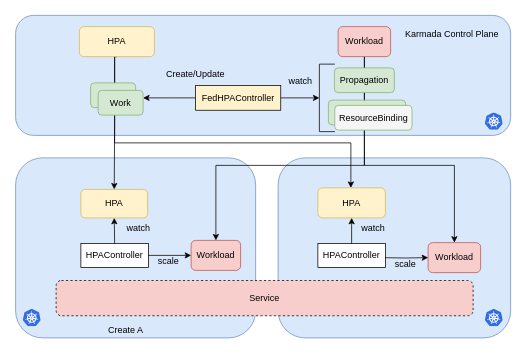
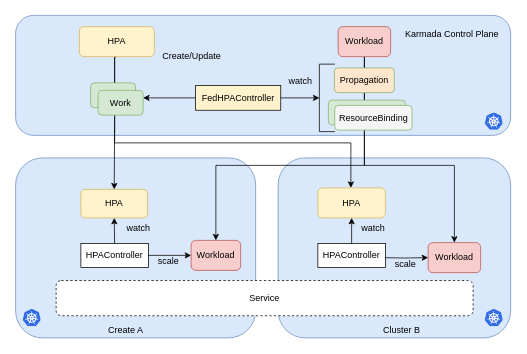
  <mxCell id="0" />
  <mxCell id="1" parent="0" />
  <mxCell id="2" value="" style="rounded=1;whiteSpace=wrap;html=1;fillColor=#dae8fc;strokeColor=#6c8ebf;" parent="1" vertex="1"><mxGeometry x="370" y="210" width="310" height="240" as="geometry" /></mxCell>
  <mxCell id="3" value="" style="rounded=1;whiteSpace=wrap;html=1;fillColor=#dae8fc;strokeColor=#6c8ebf;" parent="1" vertex="1"><mxGeometry x="20" y="210" width="320" height="240" as="geometry" /></mxCell>
- <mxCell id="4" value="Service" style="rounded=1;whiteSpace=wrap;html=1;dashed=1;fillColor=#f8cecc;" parent="1" vertex="1"><mxGeometry x="74" y="373.5" width="556" height="47" as="geometry" /></mxCell>
+ <mxCell id="4" value="Service" style="rounded=1;whiteSpace=wrap;html=1;dashed=1;" parent="1" vertex="1"><mxGeometry x="74" y="373.5" width="556" height="47" as="geometry" /></mxCell>
  <mxCell id="5" value="Create A" style="text;html=1;strokeColor=none;fillColor=none;align=center;verticalAlign=middle;whiteSpace=wrap;rounded=0;" parent="1" vertex="1"><mxGeometry x="114" y="430" width="106" height="20" as="geometry" /></mxCell>
  <mxCell id="6" value="" style="shape=image;html=1;verticalAlign=top;verticalLabelPosition=bottom;labelBackgroundColor=#ffffff;imageAspect=0;aspect=fixed;image=https://cdn0.iconfinder.com/data/icons/social-media-2104/24/social_media_social_media_logo_docker-128.png" parent="1" vertex="1"><mxGeometry x="100" y="380" width="34" height="34" as="geometry" /></mxCell>
  <mxCell id="7" value="" style="shape=image;html=1;verticalAlign=top;verticalLabelPosition=bottom;labelBackgroundColor=#ffffff;imageAspect=0;aspect=fixed;image=https://cdn0.iconfinder.com/data/icons/social-media-2104/24/social_media_social_media_logo_docker-128.png" parent="1" vertex="1"><mxGeometry x="160" y="380" width="34" height="34" as="geometry" /></mxCell>
  <mxCell id="8" value="" style="shape=image;html=1;verticalAlign=top;verticalLabelPosition=bottom;labelBackgroundColor=#ffffff;imageAspect=0;aspect=fixed;image=https://cdn0.iconfinder.com/data/icons/social-media-2104/24/social_media_social_media_logo_docker-128.png" parent="1" vertex="1"><mxGeometry x="220" y="380" width="34" height="34" as="geometry" /></mxCell>
+ <mxCell id="9" value="Cluster B" style="text;html=1;strokeColor=none;fillColor=none;align=center;verticalAlign=middle;whiteSpace=wrap;rounded=0;" parent="1" vertex="1"><mxGeometry x="460" y="430" width="150" height="20" as="geometry" /></mxCell>
  <mxCell id="10" value="" style="shape=image;html=1;verticalAlign=top;verticalLabelPosition=bottom;labelBackgroundColor=#ffffff;imageAspect=0;aspect=fixed;image=https://cdn0.iconfinder.com/data/icons/social-media-2104/24/social_media_social_media_logo_docker-128.png" parent="1" vertex="1"><mxGeometry x="460" y="380" width="34" height="34" as="geometry" /></mxCell>
  <mxCell id="11" value="" style="shape=image;html=1;verticalAlign=top;verticalLabelPosition=bottom;labelBackgroundColor=#ffffff;imageAspect=0;aspect=fixed;image=https://cdn0.iconfinder.com/data/icons/social-media-2104/24/social_media_social_media_logo_docker-128.png" parent="1" vertex="1"><mxGeometry x="520" y="380" width="34" height="34" as="geometry" /></mxCell>
  <mxCell id="12" value="" style="shape=image;html=1;verticalAlign=top;verticalLabelPosition=bottom;labelBackgroundColor=#ffffff;imageAspect=0;aspect=fixed;image=https://cdn0.iconfinder.com/data/icons/social-media-2104/24/social_media_social_media_logo_docker-128.png" parent="1" vertex="1"><mxGeometry x="580" y="380" width="34" height="34" as="geometry" /></mxCell>
  <mxCell id="13" value="" style="rounded=1;whiteSpace=wrap;html=1;fillColor=#dae8fc;strokeColor=#6c8ebf;" parent="1" vertex="1"><mxGeometry x="20" y="20" width="660" height="160" as="geometry" /></mxCell>
  <mxCell id="14" value="Karmada Control Plane" style="text;html=1;strokeColor=none;fillColor=none;align=center;verticalAlign=middle;whiteSpace=wrap;rounded=0;" parent="1" vertex="1"><mxGeometry x="527" y="35" width="150" height="20" as="geometry" /></mxCell>
  <mxCell id="15" value="&lt;div&gt;Workload&lt;br&gt;&lt;/div&gt;" style="rounded=1;whiteSpace=wrap;html=1;align=center;fillColor=#f8cecc;strokeColor=#b85450;" parent="1" vertex="1"><mxGeometry x="570" y="323" width="70" height="40" as="geometry" /></mxCell>
  <mxCell id="16" value="Workload" style="rounded=1;whiteSpace=wrap;html=1;align=center;fillColor=#f8cecc;strokeColor=#b85450;" parent="1" vertex="1"><mxGeometry x="254" y="320" width="66" height="40" as="geometry" /></mxCell>
  <mxCell id="17" value="" style="group;align=center;" parent="1" vertex="1" connectable="0"><mxGeometry x="77" y="316" width="120" height="40" as="geometry" /></mxCell>
  <mxCell id="18" value="HPAController" style="rounded=0;whiteSpace=wrap;html=1;align=center;" parent="17" vertex="1"><mxGeometry x="30" y="8" width="90" height="32" as="geometry" /></mxCell>
  <mxCell id="19" value="" style="endArrow=classic;html=1;entryX=0;entryY=0.5;entryDx=0;entryDy=0;exitX=1;exitY=0.5;exitDx=0;exitDy=0;" parent="1" source="18" target="16" edge="1"><mxGeometry width="50" height="50" relative="1" as="geometry"><mxPoint x="140" y="335" as="sourcePoint" /><mxPoint x="-30" y="300" as="targetPoint" /></mxGeometry></mxCell>
  <mxCell id="20" value="" style="aspect=fixed;html=1;points=[];align=center;image;fontSize=12;image=img/lib/mscae/Kubernetes.svg;" parent="1" vertex="1"><mxGeometry x="646.04" y="412" width="23.96" height="23" as="geometry" /></mxCell>
  <mxCell id="21" value="" style="aspect=fixed;html=1;points=[];align=center;image;fontSize=12;image=img/lib/mscae/Kubernetes.svg;" parent="1" vertex="1"><mxGeometry x="646.04" y="150" width="23.96" height="23" as="geometry" /></mxCell>
  <mxCell id="22" value="" style="aspect=fixed;html=1;points=[];align=center;image;fontSize=12;image=img/lib/mscae/Kubernetes.svg;" parent="1" vertex="1"><mxGeometry x="30" y="412" width="23.96" height="23" as="geometry" /></mxCell>
  <mxCell id="23" style="edgeStyle=orthogonalEdgeStyle;rounded=0;orthogonalLoop=1;jettySize=auto;html=1;exitX=0;exitY=0.5;exitDx=0;exitDy=0;" parent="1" source="24" edge="1"><mxGeometry relative="1" as="geometry"><mxPoint x="190" y="130" as="targetPoint" /></mxGeometry></mxCell>
  <mxCell id="24" value="FedHPAController" style="rounded=0;whiteSpace=wrap;html=1;align=center;fillColor=#fff2cc;" parent="1" vertex="1"><mxGeometry x="260" y="113.5" width="113.5" height="33" as="geometry" /></mxCell>
  <mxCell id="25" value="" style="endArrow=classic;html=1;rounded=0;fontSize=12;entryX=0.5;entryY=1;entryDx=0;entryDy=0;exitX=0.5;exitY=0;exitDx=0;exitDy=0;" parent="1" source="18" target="37" edge="1"><mxGeometry width="50" height="50" relative="1" as="geometry"><mxPoint x="50" y="350" as="sourcePoint" /><mxPoint x="158.87" y="281.012" as="targetPoint" /></mxGeometry></mxCell>
  <mxCell id="26" style="edgeStyle=orthogonalEdgeStyle;rounded=0;orthogonalLoop=1;jettySize=auto;html=1;exitX=1;exitY=0.5;exitDx=0;exitDy=0;entryX=0;entryY=0.5;entryDx=0;entryDy=0;fontSize=12;startArrow=none;startFill=0;endArrow=classic;endFill=1;" parent="1" target="15" edge="1"><mxGeometry relative="1" as="geometry"><mxPoint x="508" y="343" as="sourcePoint" /></mxGeometry></mxCell>
  <mxCell id="27" value="watch" style="text;html=1;strokeColor=none;fillColor=none;align=center;verticalAlign=middle;whiteSpace=wrap;rounded=0;shadow=0;dashed=1;sketch=0;fontSize=12;" parent="1" vertex="1"><mxGeometry x="153.5" y="289" width="60" height="30" as="geometry" /></mxCell>
  <mxCell id="28" value="watch" style="text;html=1;strokeColor=none;fillColor=none;align=center;verticalAlign=middle;whiteSpace=wrap;rounded=0;shadow=0;dashed=1;sketch=0;fontSize=12;" parent="1" vertex="1"><mxGeometry x="467" y="289" width="60" height="30" as="geometry" /></mxCell>
  <mxCell id="29" value="scale" style="text;html=1;strokeColor=none;fillColor=none;align=center;verticalAlign=middle;whiteSpace=wrap;rounded=0;shadow=0;dashed=1;sketch=0;fontSize=12;" parent="1" vertex="1"><mxGeometry x="510" y="337" width="60" height="30" as="geometry" /></mxCell>
  <mxCell id="30" value="scale" style="text;html=1;strokeColor=none;fillColor=none;align=center;verticalAlign=middle;whiteSpace=wrap;rounded=0;shadow=0;dashed=1;sketch=0;fontSize=12;" parent="1" vertex="1"><mxGeometry x="194" y="333" width="60" height="30" as="geometry" /></mxCell>
  <mxCell id="31" style="edgeStyle=orthogonalEdgeStyle;rounded=0;orthogonalLoop=1;jettySize=auto;html=1;exitX=0.5;exitY=1;exitDx=0;exitDy=0;entryX=0.5;entryY=0;entryDx=0;entryDy=0;fontSize=12;startArrow=none;startFill=0;endArrow=classic;endFill=1;" parent="1" edge="1"><mxGeometry relative="1" as="geometry"><mxPoint x="154" y="75" as="sourcePoint" /><Array as="points"><mxPoint x="152" y="75" /><mxPoint x="152" y="190" /><mxPoint x="467" y="190" /></Array><mxPoint x="467" y="250" as="targetPoint" /></mxGeometry></mxCell>
  <mxCell id="32" style="edgeStyle=orthogonalEdgeStyle;rounded=0;orthogonalLoop=1;jettySize=auto;html=1;exitX=0.5;exitY=1;exitDx=0;exitDy=0;entryX=0.5;entryY=0;entryDx=0;entryDy=0;fontSize=12;startArrow=none;startFill=0;endArrow=classic;endFill=1;" parent="1" source="36" target="37" edge="1"><mxGeometry relative="1" as="geometry"><mxPoint x="385" y="106" as="sourcePoint" /><mxPoint x="166" y="234" as="targetPoint" /><Array as="points"><mxPoint x="152" y="75" /><mxPoint x="152" y="160" /></Array></mxGeometry></mxCell>
  <mxCell id="33" value="watch" style="text;html=1;strokeColor=none;fillColor=none;align=center;verticalAlign=middle;whiteSpace=wrap;rounded=0;shadow=0;dashed=1;sketch=0;fontSize=12;" parent="1" vertex="1"><mxGeometry x="370" y="93" width="60" height="30" as="geometry" /></mxCell>
  <mxCell id="34" value="" style="group;align=center;" parent="1" vertex="1" connectable="0"><mxGeometry x="393" y="316" width="120" height="40" as="geometry" /></mxCell>
  <mxCell id="35" value="HPAController" style="rounded=0;whiteSpace=wrap;html=1;align=center;" parent="34" vertex="1"><mxGeometry x="30" y="8" width="90" height="32" as="geometry" /></mxCell>
  <mxCell id="36" value="&lt;div style=&quot;font-size: 12px&quot;&gt;HPA&lt;/div&gt;" style="rounded=1;whiteSpace=wrap;html=1;align=center;fillColor=#fff2cc;strokeColor=#d6b656;fontSize=12;" parent="1" vertex="1"><mxGeometry x="105" y="35" width="100" height="40" as="geometry" /></mxCell>
  <mxCell id="37" value="&lt;div style=&quot;font-size: 12px&quot;&gt;HPA&lt;/div&gt;" style="rounded=1;whiteSpace=wrap;html=1;align=center;fillColor=#fff2cc;strokeColor=#d6b656;fontSize=12;" parent="1" vertex="1"><mxGeometry x="107" y="252" width="89" height="38" as="geometry" /></mxCell>
  <mxCell id="38" value="&lt;div style=&quot;font-size: 12px&quot;&gt;HPA&lt;/div&gt;" style="rounded=1;whiteSpace=wrap;html=1;align=center;fillColor=#fff2cc;strokeColor=#d6b656;fontSize=12;" parent="1" vertex="1"><mxGeometry x="423" y="250" width="90" height="40" as="geometry" /></mxCell>
  <mxCell id="39" style="edgeStyle=orthogonalEdgeStyle;rounded=0;orthogonalLoop=1;jettySize=auto;html=1;exitX=0.5;exitY=0;exitDx=0;exitDy=0;entryX=0.5;entryY=1;entryDx=0;entryDy=0;fontSize=12;" parent="1" source="35" target="38" edge="1"><mxGeometry relative="1" as="geometry" /></mxCell>
  <mxCell id="40" style="edgeStyle=orthogonalEdgeStyle;rounded=0;orthogonalLoop=1;jettySize=auto;html=1;exitX=0.5;exitY=1;exitDx=0;exitDy=0;" parent="1" source="42" target="15" edge="1"><mxGeometry relative="1" as="geometry"><Array as="points"><mxPoint x="485" y="220" /><mxPoint x="605" y="220" /></Array></mxGeometry></mxCell>
  <mxCell id="41" style="edgeStyle=orthogonalEdgeStyle;rounded=0;orthogonalLoop=1;jettySize=auto;html=1;exitX=0.5;exitY=1;exitDx=0;exitDy=0;entryX=0.5;entryY=0;entryDx=0;entryDy=0;" parent="1" source="42" target="16" edge="1"><mxGeometry relative="1" as="geometry"><Array as="points"><mxPoint x="485" y="220" /><mxPoint x="287" y="220" /></Array></mxGeometry></mxCell>
  <mxCell id="42" value="&lt;div&gt;Workload&lt;br&gt;&lt;/div&gt;" style="rounded=1;whiteSpace=wrap;html=1;align=center;fillColor=#f8cecc;strokeColor=#b85450;" parent="1" vertex="1"><mxGeometry x="450" y="35" width="70" height="40" as="geometry" /></mxCell>
- <mxCell id="43" value="Propagation" style="rounded=1;whiteSpace=wrap;html=1;align=center;fillColor=#d5e8d4;strokeColor=#82b366;" parent="1" vertex="1"><mxGeometry x="445" y="90" width="80" height="33" as="geometry" /></mxCell>
+ <mxCell id="43" value="Propagation" style="rounded=1;whiteSpace=wrap;html=1;align=center;fillColor=#ffe6cc;strokeColor=#82b366;" parent="1" vertex="1"><mxGeometry x="445" y="90" width="80" height="33" as="geometry" /></mxCell>
  <mxCell id="44" value="" style="rounded=1;whiteSpace=wrap;html=1;align=center;fillColor=#d5e8d4;strokeColor=#82b366;" parent="1" vertex="1"><mxGeometry x="437" y="133" width="103" height="33" as="geometry" /></mxCell>
  <mxCell id="45" value="ResourceBinding" style="rounded=1;whiteSpace=wrap;html=1;align=center;fillColor=#f5f5f5;strokeColor=#82b366;" parent="1" vertex="1"><mxGeometry x="445.5" y="140" width="103" height="33" as="geometry" /></mxCell>
  <mxCell id="46" value="" style="shape=partialRectangle;whiteSpace=wrap;html=1;bottom=1;right=1;left=1;top=0;fillColor=none;routingCenterX=-0.5;rotation=90;" parent="1" vertex="1"><mxGeometry x="390" y="120" width="90" height="20" as="geometry" /></mxCell>
  <mxCell id="47" value="" style="endArrow=classic;html=1;rounded=0;exitX=1;exitY=0.5;exitDx=0;exitDy=0;entryX=0.5;entryY=1;entryDx=0;entryDy=0;" parent="1" source="24" target="46" edge="1"><mxGeometry width="50" height="50" relative="1" as="geometry"><mxPoint x="370" y="170" as="sourcePoint" /><mxPoint x="420" y="120" as="targetPoint" /></mxGeometry></mxCell>
- <mxCell id="48" value="Create/Update" style="text;html=1;strokeColor=none;fillColor=none;align=center;verticalAlign=middle;whiteSpace=wrap;rounded=0;shadow=0;dashed=1;sketch=0;fontSize=12;" parent="1" vertex="1"><mxGeometry x="230" y="83.5" width="60" height="30" as="geometry" /></mxCell>
+ <mxCell id="48" value="Create/Update" style="text;html=1;strokeColor=none;fillColor=none;align=center;verticalAlign=middle;whiteSpace=wrap;rounded=0;shadow=0;dashed=1;sketch=0;fontSize=12;" parent="1" vertex="1"><mxGeometry x="225" y="58.5" width="60" height="30" as="geometry" /></mxCell>
  <mxCell id="49" value="" style="group" vertex="1" connectable="0" parent="1"><mxGeometry x="120" y="110" width="70" height="43" as="geometry" /></mxCell>
  <mxCell id="50" value="Work" style="rounded=1;whiteSpace=wrap;html=1;align=center;fillColor=#d5e8d4;strokeColor=#82b366;" vertex="1" parent="49"><mxGeometry width="60" height="33" as="geometry" /></mxCell>
  <mxCell id="51" value="Work" style="rounded=1;whiteSpace=wrap;html=1;align=center;fillColor=#d5e8d4;strokeColor=#82b366;" vertex="1" parent="49"><mxGeometry x="10" y="10" width="60" height="33" as="geometry" /></mxCell>
